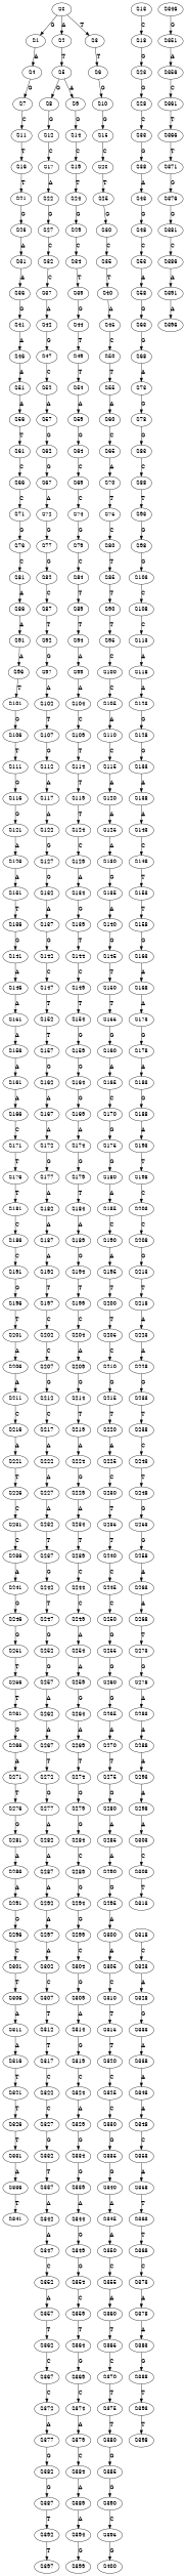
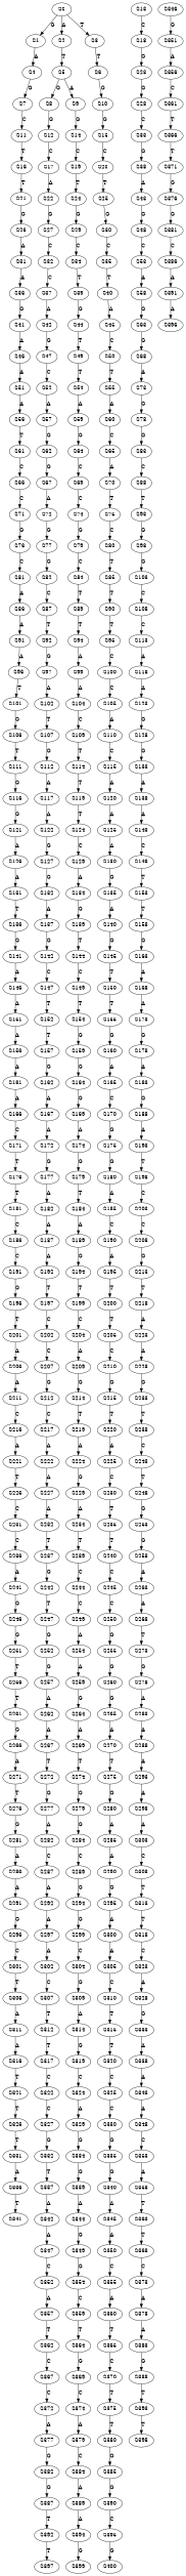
  strict digraph {
    S0
    S1
    S2
    S3
    S4
    S5
    S6
    S7
    S8
    S9
    S10
    S11
    S12
    S14
    S15
    S16
    S17
    S13
    S18
    S19
    S20
    S21
    S22
    S23
    S24
    S25
    S26
    S27
    S28
    S29
    S30
    S31
    S32
    S33
    S34
    S35
    S36
    S37
    S38
    S39
    S40
    S41
    S42
    S43
    S44
    S45
    S46
    S47
    S48
    S49
    S50
    S51
    S52
    S53
    S54
    S55
    S56
    S57
    S58
    S59
    S60
    S61
    S62
    S63
    S64
    S65
    S66
    S67
    S68
    S69
    S70
    S71
    S72
    S73
    S74
    S75
    S76
    S77
    S78
    S79
    S80
    S81
    S82
    S83
    S84
    S85
    S86
    S87
    S88
    S89
    S90
    S91
    S92
    S93
    S94
    S95
    S96
    S97
    S98
    S99
    S100
    S101
    S102
    S103
    S104
    S105
    S106
    S107
    S108
    S109
    S110
    S111
    S112
    S113
    S114
    S115
    S116
    S117
    S118
    S119
    S120
    S121
    S122
    S123
    S124
    S125
    S126
    S127
    S128
    S129
    S130
    S131
    S132
    S133
    S134
    S135
    S136
    S137
    S138
    S139
    S140
    S141
    S142
    S143
    S144
    S145
    S146
    S147
    S148
    S149
    S150
    S151
    S152
    S153
    S154
    S155
    S156
    S157
    S158
    S159
    S160
    S161
    S162
    S163
    S164
    S165
    S166
    S167
    S168
    S169
    S170
    S171
    S172
    S173
    S174
    S175
    S176
    S177
    S178
    S179
    S180
    S181
    S182
    S183
    S184
    S185
    S186
    S187
    S188
    S189
    S190
    S191
    S192
    S193
    S194
    S195
    S196
    S197
    S198
    S199
    S200
    S201
    S202
    S203
    S204
    S205
    S206
    S207
    S208
    S209
    S210
    S211
    S212
    S213
    S214
    S215
    S216
    S217
    S218
    S219
    S220
    S221
    S222
    S223
    S224
    S225
    S226
    S227
    S228
    S229
    S230
    S231
    S232
    S233
    S234
    S235
    S236
    S237
    S238
    S239
    S240
    S241
    S242
    S243
    S244
    S245
    S246
    S247
    S248
    S249
    S250
    S251
    S252
    S253
    S254
    S255
    S256
    S257
    S258
    S259
    S260
    S261
    S262
    S263
    S264
    S265
    S266
    S267
    S268
    S269
    S270
    S271
    S272
    S273
    S274
    S275
    S276
    S277
    S278
    S279
    S280
    S281
    S282
    S283
    S284
    S285
    S286
    S287
    S288
    S289
    S290
    S291
    S292
    S293
    S294
    S295
    S296
    S297
    S298
    S299
    S300
    S301
    S302
    S303
    S304
    S305
    S306
    S307
    S308
    S309
    S310
    S311
    S312
    S313
    S314
    S315
    S316
    S317
    S318
    S319
    S320
    S321
    S322
    S323
    S324
    S325
    S326
    S327
    S328
    S329
    S330
    S331
    S332
    S333
    S334
    S335
    S336
    S337
    S338
    S339
    S340
    S341
    S342
    S343
    S344
    S345
    S347
    S348
    S349
    S350
    S346
    S351
    S352
    S353
    S354
    S355
    S356
    S357
    S358
    S359
    S360
    S361
    S362
    S363
    S364
    S365
    S366
    S367
    S368
    S369
    S370
    S371
    S372
    S373
    S374
    S375
    S376
    S377
    S378
    S379
    S380
    S381
    S382
    S383
    S384
    S385
    S386
    S387
    S388
    S389
    S390
    S391
    S392
    S393
    S394
    S395
    S396
    S397
    S398
    S399
    S400
    S0 -> S1 [label=G]
    S0 -> S2 [label=A]
    S0 -> S3 [label=T]
    S1 -> S4 [label=A]
    S2 -> S5 [label=T]
    S3 -> S6 [label=T]
    S4 -> S7 [label=G]
    S5 -> S8 [label=G]
    S5 -> S9 [label=A]
    S6 -> S10 [label=G]
    S7 -> S11 [label=C]
    S8 -> S12 [label=G]
    S9 -> S14 [label=G]
    S10 -> S15 [label=G]
    S11 -> S16 [label=T]
    S12 -> S17 [label=C]
    S14 -> S19 [label=C]
    S15 -> S20 [label=C]
    S16 -> S21 [label=T]
    S17 -> S22 [label=A]
    S13 -> S18 [label=C]
    S18 -> S23 [label=G]
    S19 -> S24 [label=T]
    S20 -> S25 [label=T]
    S21 -> S26 [label=G]
    S22 -> S27 [label=G]
    S23 -> S28 [label=G]
    S24 -> S29 [label=G]
    S25 -> S30 [label=G]
    S26 -> S31 [label=A]
    S27 -> S32 [label=C]
    S28 -> S33 [label=C]
    S29 -> S34 [label=C]
    S30 -> S35 [label=C]
    S31 -> S36 [label=A]
    S32 -> S37 [label=C]
    S33 -> S38 [label=G]
    S34 -> S39 [label=T]
    S35 -> S40 [label=T]
    S36 -> S41 [label=G]
    S37 -> S42 [label=A]
    S38 -> S43 [label=A]
    S39 -> S44 [label=G]
    S40 -> S45 [label=A]
    S41 -> S46 [label=A]
    S42 -> S47 [label=G]
    S43 -> S48 [label=G]
    S44 -> S49 [label=T]
    S45 -> S50 [label=C]
    S46 -> S51 [label=A]
    S47 -> S52 [label=C]
    S48 -> S53 [label=C]
    S49 -> S54 [label=T]
    S50 -> S55 [label=T]
    S51 -> S56 [label=A]
    S52 -> S57 [label=A]
    S53 -> S58 [label=A]
    S54 -> S59 [label=A]
    S55 -> S60 [label=A]
    S56 -> S61 [label=T]
    S57 -> S62 [label=G]
    S58 -> S63 [label=G]
    S59 -> S64 [label=G]
    S60 -> S65 [label=C]
    S61 -> S66 [label=C]
    S62 -> S67 [label=G]
    S63 -> S68 [label=G]
    S64 -> S69 [label=C]
    S65 -> S70 [label=A]
    S66 -> S71 [label=C]
    S67 -> S72 [label=A]
    S68 -> S73 [label=A]
    S69 -> S74 [label=C]
    S70 -> S75 [label=T]
    S71 -> S76 [label=G]
    S72 -> S77 [label=G]
    S73 -> S78 [label=G]
    S74 -> S79 [label=G]
    S75 -> S80 [label=C]
    S76 -> S81 [label=C]
    S77 -> S82 [label=G]
    S78 -> S83 [label=G]
    S79 -> S84 [label=C]
    S80 -> S85 [label=T]
    S81 -> S86 [label=A]
    S82 -> S87 [label=C]
    S83 -> S88 [label=C]
    S84 -> S89 [label=T]
    S85 -> S90 [label=T]
    S86 -> S91 [label=A]
    S87 -> S92 [label=T]
    S88 -> S93 [label=T]
    S89 -> S94 [label=T]
    S90 -> S95 [label=T]
    S91 -> S96 [label=A]
    S92 -> S97 [label=G]
    S93 -> S98 [label=G]
    S94 -> S99 [label=A]
    S95 -> S100 [label=C]
    S96 -> S101 [label=T]
    S97 -> S102 [label=A]
    S98 -> S103 [label=G]
    S99 -> S104 [label=A]
    S100 -> S105 [label=C]
    S101 -> S106 [label=G]
    S102 -> S107 [label=T]
    S103 -> S108 [label=C]
    S104 -> S109 [label=C]
    S105 -> S110 [label=A]
    S106 -> S111 [label=T]
    S107 -> S112 [label=G]
    S108 -> S113 [label=C]
    S109 -> S114 [label=T]
    S110 -> S115 [label=C]
    S111 -> S116 [label=G]
    S112 -> S117 [label=A]
    S113 -> S118 [label=A]
    S114 -> S119 [label=T]
    S115 -> S120 [label=A]
    S116 -> S121 [label=G]
    S117 -> S122 [label=A]
    S118 -> S123 [label=A]
    S119 -> S124 [label=T]
    S120 -> S125 [label=A]
    S121 -> S126 [label=A]
    S122 -> S127 [label=G]
    S123 -> S128 [label=G]
    S124 -> S129 [label=C]
    S125 -> S130 [label=A]
    S126 -> S131 [label=A]
    S127 -> S132 [label=G]
    S128 -> S133 [label=G]
    S129 -> S134 [label=A]
    S130 -> S135 [label=G]
    S131 -> S136 [label=T]
    S132 -> S137 [label=A]
    S133 -> S138 [label=A]
    S134 -> S139 [label=G]
    S135 -> S140 [label=A]
    S136 -> S141 [label=G]
    S137 -> S142 [label=G]
    S138 -> S143 [label=A]
    S139 -> S144 [label=T]
    S140 -> S145 [label=G]
    S141 -> S146 [label=A]
    S142 -> S147 [label=C]
    S143 -> S148 [label=C]
    S144 -> S149 [label=C]
    S145 -> S150 [label=T]
    S146 -> S151 [label=A]
    S147 -> S152 [label=T]
    S148 -> S153 [label=T]
    S149 -> S154 [label=T]
    S150 -> S155 [label=T]
    S151 -> S156 [label=A]
    S152 -> S157 [label=T]
    S153 -> S158 [label=T]
    S154 -> S159 [label=G]
    S155 -> S160 [label=G]
    S156 -> S161 [label=A]
    S157 -> S162 [label=G]
    S158 -> S163 [label=G]
    S159 -> S164 [label=G]
    S160 -> S165 [label=A]
    S161 -> S166 [label=A]
    S162 -> S167 [label=A]
    S163 -> S168 [label=A]
    S164 -> S169 [label=G]
    S165 -> S170 [label=C]
    S166 -> S171 [label=C]
    S167 -> S172 [label=A]
    S168 -> S173 [label=A]
    S169 -> S174 [label=A]
    S170 -> S175 [label=G]
    S171 -> S176 [label=T]
    S172 -> S177 [label=G]
    S173 -> S178 [label=G]
    S174 -> S179 [label=G]
    S175 -> S180 [label=G]
    S176 -> S181 [label=T]
    S177 -> S182 [label=A]
    S178 -> S183 [label=A]
    S179 -> S184 [label=T]
    S180 -> S185 [label=A]
    S181 -> S186 [label=C]
    S182 -> S187 [label=A]
    S183 -> S188 [label=G]
    S184 -> S189 [label=A]
    S185 -> S190 [label=C]
    S186 -> S191 [label=C]
    S187 -> S192 [label=A]
    S188 -> S193 [label=A]
    S189 -> S194 [label=G]
    S190 -> S195 [label=A]
    S191 -> S196 [label=G]
    S192 -> S197 [label=T]
    S193 -> S198 [label=T]
    S194 -> S199 [label=T]
    S195 -> S200 [label=T]
    S196 -> S201 [label=T]
    S197 -> S202 [label=C]
    S198 -> S203 [label=C]
    S199 -> S204 [label=C]
    S200 -> S205 [label=T]
    S201 -> S206 [label=A]
    S202 -> S207 [label=C]
    S203 -> S208 [label=C]
    S204 -> S209 [label=A]
    S205 -> S210 [label=C]
    S206 -> S211 [label=A]
    S207 -> S212 [label=G]
    S208 -> S213 [label=G]
    S209 -> S214 [label=G]
    S210 -> S215 [label=G]
    S211 -> S216 [label=C]
    S212 -> S217 [label=C]
    S213 -> S218 [label=T]
    S214 -> S219 [label=T]
    S215 -> S220 [label=T]
    S216 -> S221 [label=A]
    S217 -> S222 [label=A]
    S218 -> S223 [label=A]
    S219 -> S224 [label=A]
    S220 -> S225 [label=A]
    S221 -> S226 [label=T]
    S222 -> S227 [label=A]
    S223 -> S228 [label=A]
    S224 -> S229 [label=G]
    S225 -> S230 [label=C]
    S226 -> S231 [label=C]
    S227 -> S232 [label=A]
    S228 -> S233 [label=G]
    S229 -> S234 [label=A]
    S230 -> S235 [label=T]
    S231 -> S236 [label=C]
    S232 -> S237 [label=T]
    S233 -> S238 [label=T]
    S234 -> S239 [label=T]
    S235 -> S240 [label=T]
    S236 -> S241 [label=A]
    S237 -> S242 [label=G]
    S238 -> S243 [label=C]
    S239 -> S244 [label=C]
    S240 -> S245 [label=C]
    S241 -> S246 [label=G]
    S242 -> S247 [label=T]
    S243 -> S248 [label=T]
    S244 -> S249 [label=C]
    S245 -> S250 [label=C]
    S246 -> S251 [label=G]
    S247 -> S252 [label=G]
    S248 -> S253 [label=G]
    S249 -> S254 [label=A]
    S250 -> S255 [label=G]
    S251 -> S256 [label=T]
    S252 -> S257 [label=G]
    S253 -> S258 [label=G]
    S254 -> S259 [label=A]
    S255 -> S260 [label=G]
    S256 -> S261 [label=T]
    S257 -> S262 [label=A]
    S258 -> S263 [label=A]
    S259 -> S264 [label=G]
    S260 -> S265 [label=G]
    S261 -> S266 [label=G]
    S262 -> S267 [label=A]
    S263 -> S268 [label=A]
    S264 -> S269 [label=A]
    S265 -> S270 [label=A]
    S266 -> S271 [label=A]
    S267 -> S272 [label=T]
    S268 -> S273 [label=T]
    S269 -> S274 [label=T]
    S270 -> S275 [label=T]
    S271 -> S276 [label=T]
    S272 -> S277 [label=G]
    S273 -> S278 [label=G]
    S274 -> S279 [label=G]
    S275 -> S280 [label=G]
    S276 -> S281 [label=G]
    S277 -> S282 [label=A]
    S278 -> S283 [label=A]
    S279 -> S284 [label=G]
    S280 -> S285 [label=A]
    S281 -> S286 [label=A]
-   S282 -> S287 [label=A]
+   S282 -> S287 [label=C]
    S283 -> S288 [label=A]
    S284 -> S289 [label=C]
    S285 -> S290 [label=A]
    S286 -> S291 [label=A]
    S287 -> S292 [label=A]
    S288 -> S293 [label=A]
    S289 -> S294 [label=G]
    S290 -> S295 [label=G]
    S291 -> S296 [label=G]
    S292 -> S297 [label=A]
    S293 -> S298 [label=A]
    S294 -> S299 [label=G]
    S295 -> S300 [label=A]
    S296 -> S301 [label=C]
    S297 -> S302 [label=A]
    S298 -> S303 [label=A]
    S299 -> S304 [label=C]
    S300 -> S305 [label=A]
    S301 -> S306 [label=T]
    S302 -> S307 [label=C]
    S303 -> S308 [label=C]
    S304 -> S309 [label=G]
    S305 -> S310 [label=C]
    S306 -> S311 [label=A]
    S307 -> S312 [label=T]
    S308 -> S313 [label=T]
    S309 -> S314 [label=A]
    S310 -> S315 [label=T]
    S311 -> S316 [label=A]
    S312 -> S317 [label=T]
+   S313 -> S318 [label=T]
    S314 -> S319 [label=G]
    S315 -> S320 [label=T]
    S316 -> S321 [label=T]
    S317 -> S322 [label=C]
    S318 -> S323 [label=C]
    S319 -> S324 [label=C]
    S320 -> S325 [label=C]
    S321 -> S326 [label=T]
    S322 -> S327 [label=C]
    S323 -> S328 [label=A]
    S324 -> S329 [label=A]
    S325 -> S330 [label=C]
    S326 -> S331 [label=T]
    S327 -> S332 [label=G]
    S328 -> S333 [label=G]
    S329 -> S334 [label=G]
    S330 -> S335 [label=G]
    S331 -> S336 [label=A]
    S332 -> S337 [label=T]
    S333 -> S338 [label=A]
    S334 -> S339 [label=G]
    S335 -> S340 [label=G]
    S336 -> S341 [label=T]
    S337 -> S342 [label=A]
    S338 -> S343 [label=A]
    S339 -> S344 [label=A]
    S340 -> S345 [label=A]
    S342 -> S347 [label=A]
    S343 -> S348 [label=A]
    S344 -> S349 [label=G]
    S345 -> S350 [label=A]
    S347 -> S352 [label=C]
    S348 -> S353 [label=C]
    S349 -> S354 [label=G]
    S350 -> S355 [label=C]
    S346 -> S351 [label=G]
    S351 -> S356 [label=A]
    S352 -> S357 [label=A]
    S353 -> S358 [label=A]
    S354 -> S359 [label=C]
    S355 -> S360 [label=A]
    S356 -> S361 [label=C]
    S357 -> S362 [label=T]
    S358 -> S363 [label=T]
    S359 -> S364 [label=T]
    S360 -> S365 [label=T]
    S361 -> S366 [label=T]
    S362 -> S367 [label=C]
    S363 -> S368 [label=T]
    S364 -> S369 [label=G]
    S365 -> S370 [label=C]
    S366 -> S371 [label=T]
    S367 -> S372 [label=C]
    S368 -> S373 [label=C]
    S369 -> S374 [label=C]
    S370 -> S375 [label=T]
    S371 -> S376 [label=G]
    S372 -> S377 [label=A]
    S373 -> S378 [label=A]
    S374 -> S379 [label=A]
    S375 -> S380 [label=T]
    S376 -> S381 [label=G]
    S377 -> S382 [label=G]
    S378 -> S383 [label=A]
    S379 -> S384 [label=C]
    S380 -> S385 [label=G]
    S381 -> S386 [label=C]
    S382 -> S387 [label=G]
    S383 -> S388 [label=G]
    S384 -> S389 [label=A]
    S385 -> S390 [label=G]
    S386 -> S391 [label=A]
    S387 -> S392 [label=T]
    S388 -> S393 [label=T]
    S389 -> S394 [label=A]
    S390 -> S395 [label=C]
    S391 -> S396 [label=A]
    S392 -> S397 [label=T]
    S393 -> S398 [label=T]
    S394 -> S399 [label=G]
    S395 -> S400 [label=G]
  }
